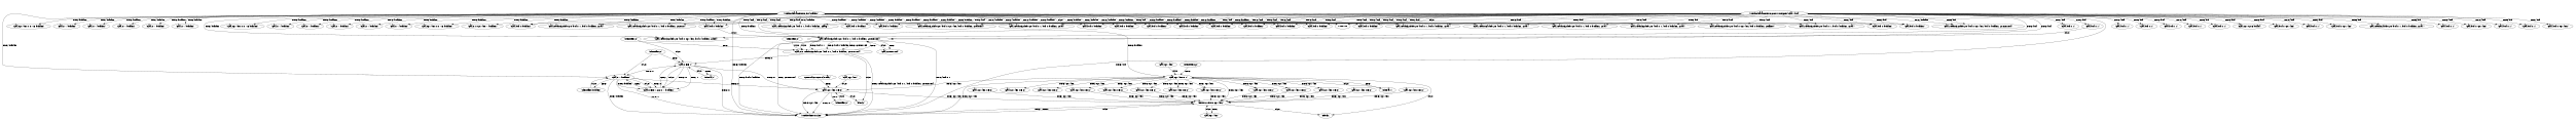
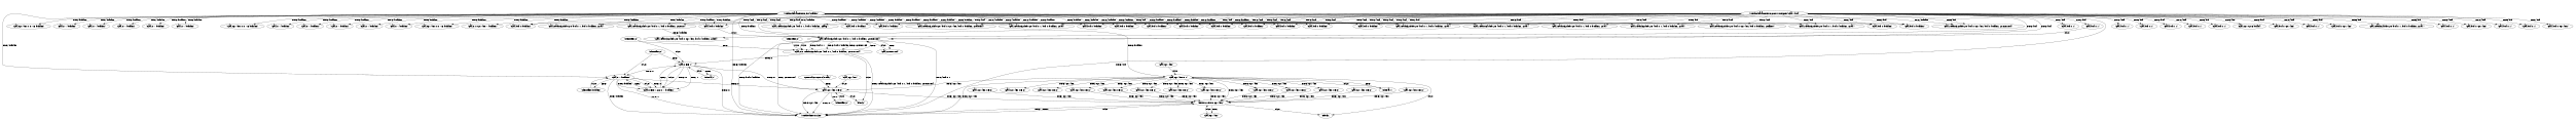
  digraph {
    n1 [label="(Call,op->len += n)"]
    n2 [label="(Return,return op->len;)"]
    n3 [label="(Block,)"]
    n4 [label="(MethodReturn,int)"]
    n5 [label="(Identifier,n)"]
    n6 [label="(Block,)"]
    n7 [label="(Call,op->len)"]
    n8 [label="(Call,n == 1)"]
    n9 [label="(Call,n < buf_len)"]
    n10 [label="(Literal,1)"]
    n11 [label="(Call,n == 1 && n < buf_len)"]
    n12 [label="(Identifier,buf_len)"]
    n13 [label="(Call,n = read_u32_leb128 (buf + 1, buf + buf_len, &reserved))"]
    n14 [label="(Call,read_u32_leb128 (buf + 1, buf + buf_len, &reserved))"]
    n15 [label="(Call,&reserved)"]
    n16 [label="(MethodParameterIn,const unsigned char *buf)"]
    n17 [label="(Call,buf + buf_len)"]
    n18 [label="(Call,buf + 1)"]
    n19 [label="(Call,read_u32_leb128 (buf + 1, buf + buf_len, &val))"]
    n20 [label="(Call,buf + buf_len)"]
    n21 [label="(Call,read_u32_leb128 (buf + 1, buf + buf_len, &val))"]
    n22 [label="(Call,read_u32_leb128 (buf + 1, buf + buf_len, &count))"]
    n23 [label="(Call,read_i32_leb128 (buf + 1, buf + buf_len, &val))"]
    n24 [label="(Call,buf + 1)"]
    n25 [label="(Call,read_u32_leb128 (buf + 1, buf + buf_len, &val))"]
    n26 [label="(Call,read_u32_leb128 (buf + op->len, buf + buf_len, &offset))"]
    n27 [label="(Call,read_u32_leb128 (buf + 1, buf + buf_len, &val))"]
    n28 [label="(Call,buf + 1)"]
    n29 [label="(Call,buf + buf_len)"]
    n30 [label="(Call,buf + buf_len)"]
    n31 [label="(Call,buf + 1)"]
    n32 [label="(Call,read_u32_leb128 (buf + op->len, buf + buf_len, &reserved))"]
    n33 [label="(Call,op->op = buf[0])"]
    n34 [label="(Call,buf + op->len)"]
    n35 [label="(Call,buf + 1)"]
    n36 [label="(Call,buf + op->len)"]
    n37 [label="(Call,read_u32_leb128 (buf + 1, buf + buf_len, &flag))"]
    n38 [label="(Call,read_u32_leb128 (buf + op->len, buf + buf_len, &def))"]
    n39 [label="(Call,read_i64_leb128 (buf + 1, buf + buf_len, &val))"]
    n40 [label="(Call,buf + buf_len)"]
    n41 [label="(Call,buf + 1)"]
    n42 [label="(Call,read_u32_leb128 (buf + op->len, buf + buf_len, &table[i]))"]
    n43 [label="(Call,buf + buf_len)"]
    n44 [label="(Call,buf + buf_len)"]
    n45 [label="(Call,buf + op->len)"]
    n46 [label="(Call,buf + 1)"]
    n47 [label="(Call,buf + buf_len)"]
    n48 [label="(Call,buf + buf_len)"]
    n49 [label="(Call,buf + 1)"]
    n50 [label="(Call,buf + buf_len)"]
    n51 [label="(Call,buf + buf_len)"]
    n52 [label="(Call,read_u64_leb128 (buf + 1, buf + buf_len, &val))"]
    n53 [label="(Call,read_i32_leb128 (buf + 1, buf + buf_len, &val))"]
    n54 [label="(Call,buf + buf_len)"]
    n55 [label="(Call,buf + buf_len)"]
    n56 [label="(Call,buf + buf_len)"]
    n57 [label="(Call,buf + op->len)"]
    n58 [label="(Call,buf + 1)"]
    n59 [label="(Call,buf + 1)"]
    n60 [label="(Call,buf + 1)"]
    n61 [label="(Call,buf + buf_len)"]
-   1000100
    n63 [label="(MethodParameterIn,int buf_len)"]
    n64 [label="(Call,n < buf_len)"]
    n65 [label="(Call,op->len + n <= buf_len)"]
    n66 [label="(Call,n + op->len < buf_len)"]
    n67 [label="(Call,op->len + n <= buf_len)"]
    n68 [label="(Call,n < buf_len)"]
    n69 [label="(Call,n < buf_len)"]
    n70 [label="(Call,n < buf_len)"]
    n71 [label="(Call,n < buf_len)"]
    n72 [label="(Call,n < buf_len)"]
    n73 [label="(Call,op->len + n <= buf_len)"]
    n74 [label="(Call,n < buf_len)"]
    n75 [label="(Call,n < buf_len)"]
    n76 [label="(Call,n < buf_len)"]
    n77 [label="(Call,n < buf_len)"]
    n78 [label="(Call,op->len = 1)"]
    n79 [label="(Call,op->len += n)"]
    n80 [label="(Call,op->len += n)"]
    n81 [label="(Literal,1)"]
    n82 [label="(Call,op->len += n)"]
    n83 [label="(Call,op->len += n)"]
    n84 [label="(Call,op->len += n)"]
    n85 [label="(Call,op->len += n)"]
    n86 [label="(Call,op->len += n)"]
    n87 [label="(Call,op->len += n)"]
    n88 [label="(Call,op->len += n)"]
    n89 [label="(Call,op->len += n)"]
    n90 [label="(Call,op->len += n)"]
    n91 [label="(Identifier,n)"]
    n92 [label="(Identifier,n)"]
    n93 [label="(Call,op->len)"]
-   n94 [label="(Identifier,op)"]
    n95 [label="(Call,op->len += n)"]
    n96 [label="(ControlStructure,break;)"]
    n97 [label="(Call,op->len)"]
    n98 [label="(Call,op->len += n)"]
    n99 [label="(Identifier,n)"]
    n1 -> n2 [label="DDG: op->len"]
    n1 -> n3 [label="AST: "]
    n1 -> n4 [label="DDG: op->len"]
    n1 -> n4 [label="DDG: n"]
    n1 -> n5 [label="CFG: "]
    n2 -> n4 [label="DDG: <RET>"]
    n2 -> n6 [label="AST: "]
    n2 -> n7 [label="CFG: "]
    n4 -> n2 [label="AST: "]
    n5 -> n1 [label="AST: "]
    n7 -> n2 [label="AST: "]
    n8 -> n1 [label="DDG: n"]
    n8 -> n4 [label="DDG: n"]
    n8 -> n9 [label="DDG: n"]
    n8 -> n10 [label="CFG: "]
    n8 -> n11 [label="AST: "]
    n8 -> n11 [label="DDG: n"]
    n8 -> n11 [label="DDG: 1"]
    n9 -> n1 [label="DDG: n"]
    n9 -> n4 [label="DDG: buf_len"]
    n9 -> n4 [label="DDG: n"]
    n9 -> n11 [label="AST: "]
    n9 -> n11 [label="DDG: n"]
    n9 -> n11 [label="DDG: buf_len"]
    n9 -> n12 [label="CFG: "]
    n10 -> n8 [label="AST: "]
    n11 -> n8 [label="CFG: "]
    n11 -> n9 [label="CFG: "]
    n12 -> n9 [label="AST: "]
    n13 -> n3 [label="AST: "]
    n13 -> n4 [label="DDG: read_u32_leb128 (buf + 1, buf + buf_len, &reserved)"]
    n13 -> n8 [label="DDG: n"]
    n13 -> n14 [label="CFG: "]
    n14 -> n4 [label="DDG: &reserved"]
    n14 -> n4 [label="DDG: buf + 1"]
    n14 -> n4 [label="DDG: buf + buf_len"]
    n14 -> n13 [label="AST: "]
    n14 -> n13 [label="DDG: buf + 1"]
    n14 -> n13 [label="DDG: buf + buf_len"]
    n14 -> n13 [label="DDG: &reserved"]
    n14 -> n15 [label="CFG: "]
    n15 -> n14 [label="AST: "]
    n16 -> n4 [label="DDG: buf"]
    n16 -> n14 [label="DDG: buf"]
    n16 -> n17 [label="DDG: buf"]
    n16 -> n18 [label="DDG: buf"]
    n16 -> n19 [label="DDG: buf"]
    n16 -> n20 [label="DDG: buf"]
    n16 -> n21 [label="DDG: buf"]
    n16 -> n22 [label="DDG: buf"]
    n16 -> n23 [label="DDG: buf"]
    n16 -> n24 [label="DDG: buf"]
    n16 -> n25 [label="DDG: buf"]
    n16 -> n26 [label="DDG: buf"]
    n16 -> n27 [label="DDG: buf"]
    n16 -> n28 [label="DDG: buf"]
    n16 -> n29 [label="DDG: buf"]
    n16 -> n30 [label="DDG: buf"]
    n16 -> n31 [label="DDG: buf"]
    n16 -> n32 [label="DDG: buf"]
-   n16 -> n33 [label="DDG: buf"]
+   n16 -> n33 [label="DDG: len"]
    n16 -> n34 [label="DDG: buf"]
    n16 -> n35 [label="DDG: buf"]
    n16 -> n36 [label="DDG: buf"]
    n16 -> n37 [label="DDG: buf"]
    n16 -> n38 [label="DDG: buf"]
    n16 -> n39 [label="DDG: buf"]
    n16 -> n40 [label="DDG: buf"]
    n16 -> n41 [label="DDG: buf"]
    n16 -> n42 [label="DDG: buf"]
    n16 -> n43 [label="DDG: buf"]
    n16 -> n44 [label="DDG: buf"]
    n16 -> n45 [label="DDG: buf"]
    n16 -> n46 [label="DDG: buf"]
    n16 -> n47 [label="DDG: buf"]
    n16 -> n48 [label="DDG: buf"]
    n16 -> n49 [label="DDG: buf"]
    n16 -> n50 [label="DDG: buf"]
    n16 -> n51 [label="DDG: buf"]
    n16 -> n52 [label="DDG: buf"]
    n16 -> n53 [label="DDG: buf"]
    n16 -> n54 [label="DDG: buf"]
    n16 -> n55 [label="DDG: buf"]
    n16 -> n56 [label="DDG: buf"]
    n16 -> n57 [label="DDG: buf"]
    n16 -> n58 [label="DDG: buf"]
    n16 -> n59 [label="DDG: buf"]
    n16 -> n60 [label="DDG: buf"]
    n16 -> n61 [label="DDG: buf"]
-   n16 -> 1000100 [label="AST: "]
    n28 -> n14 [label="AST: "]
    n29 -> n14 [label="AST: "]
    n63 -> n4 [label="DDG: buf_len"]
    n63 -> n9 [label="DDG: buf_len"]
    n63 -> n14 [label="DDG: buf_len"]
    n63 -> n17 [label="DDG: buf_len"]
    n63 -> n19 [label="DDG: buf_len"]
    n63 -> n20 [label="DDG: buf_len"]
    n63 -> n21 [label="DDG: buf_len"]
    n63 -> n22 [label="DDG: buf_len"]
    n63 -> n23 [label="DDG: buf_len"]
    n63 -> n25 [label="DDG: buf_len"]
    n63 -> n26 [label="DDG: buf_len"]
    n63 -> n27 [label="DDG: buf_len"]
    n63 -> n29 [label="DDG: buf_len"]
    n63 -> n30 [label="DDG: buf_len"]
    n63 -> n32 [label="DDG: buf_len"]
    n63 -> n37 [label="DDG: buf_len"]
-   n63 -> n38 [label="DDG: buf_len"]
+   n22 -> n38 [label="DDG: buf_len"]
    n63 -> n40 [label="DDG: buf_len"]
    n63 -> n42 [label="DDG: buf_len"]
    n63 -> n43 [label="DDG: buf_len"]
    n63 -> n44 [label="DDG: buf_len"]
    n63 -> n47 [label="DDG: buf_len"]
    n63 -> n48 [label="DDG: buf_len"]
    n63 -> n50 [label="DDG: buf_len"]
    n63 -> n51 [label="DDG: buf_len"]
    n63 -> n52 [label="DDG: buf_len"]
    n63 -> n53 [label="DDG: buf_len"]
    n63 -> n54 [label="DDG: buf_len"]
    n63 -> n55 [label="DDG: buf_len"]
    n63 -> n56 [label="DDG: buf_len"]
    n63 -> n61 [label="DDG: buf_len"]
-   n63 -> 1000100 [label="AST: "]
    n63 -> n64 [label="DDG: buf_len"]
    n63 -> n65 [label="DDG: buf_len"]
    n63 -> n66 [label="DDG: buf_len"]
    n63 -> n67 [label="DDG: buf_len"]
    n63 -> n68 [label="DDG: buf_len"]
    n63 -> n69 [label="DDG: buf_len"]
    n63 -> n70 [label="DDG: buf_len"]
    n63 -> n71 [label="DDG: buf_len"]
    n63 -> n72 [label="DDG: buf_len"]
    n63 -> n73 [label="DDG: buf_len"]
    n63 -> n74 [label="DDG: buf_len"]
    n63 -> n75 [label="DDG: buf_len"]
    n63 -> n76 [label="DDG: buf_len"]
    n63 -> n77 [label="DDG: buf_len"]
    n63 -> n78 [label="DDG: buf_len"]
    n78 -> n1 [label="DDG: op->len"]
    n78 -> n2 [label="DDG: op->len"]
    n78 -> n4 [label="DDG: op->len"]
    n78 -> n6 [label="AST: "]
    n78 -> n79 [label="DDG: op->len"]
    n78 -> n80 [label="DDG: op->len"]
    n78 -> n81 [label="CFG: "]
    n78 -> n82 [label="DDG: op->len"]
    n78 -> n83 [label="DDG: op->len"]
    n78 -> n84 [label="DDG: op->len"]
    n78 -> n85 [label="DDG: op->len"]
    n78 -> n86 [label="DDG: op->len"]
    n78 -> n87 [label="DDG: op->len"]
    n78 -> n88 [label="DDG: op->len"]
    n78 -> n89 [label="DDG: op->len"]
    n79 -> n2 [label="DDG: op->len"]
    n80 -> n2 [label="DDG: op->len"]
    n81 -> n78 [label="AST: "]
    n83 -> n2 [label="DDG: op->len"]
    n84 -> n2 [label="DDG: op->len"]
    n87 -> n2 [label="DDG: op->len"]
    n88 -> n2 [label="DDG: op->len"]
    n89 -> n2 [label="DDG: op->len"]
    n90 -> n2 [label="DDG: op->len"]
    n91 -> n13 [label="AST: "]
    n92 -> n8 [label="AST: "]
    n92 -> n13 [label="CFG: "]
    n93 -> n78 [label="AST: "]
-   n94 -> n78 [label="CFG: "]
    n95 -> n2 [label="DDG: op->len"]
    n96 -> n1 [label="CFG: "]
    n97 -> n1 [label="AST: "]
    n98 -> n2 [label="DDG: op->len"]
    n99 -> n8 [label="CFG: "]
    n99 -> n9 [label="AST: "]
  }
